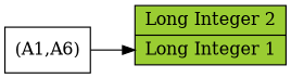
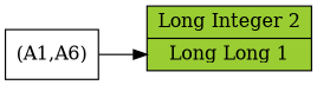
  digraph {
    rankdir=LR
    node [shape=record style=filled]
-   n1 [fillcolor=yellowgreen label="Long Integer 2 | <long_1> Long Integer 1 "]
+   n1 [fillcolor=yellowgreen label="Long Integer 2 | <long_1> Long Long 1 "]
    "(A1,A6)" [fillcolor=white]
    "(A1,A6)" -> n1 [headport=long_1]
  }
